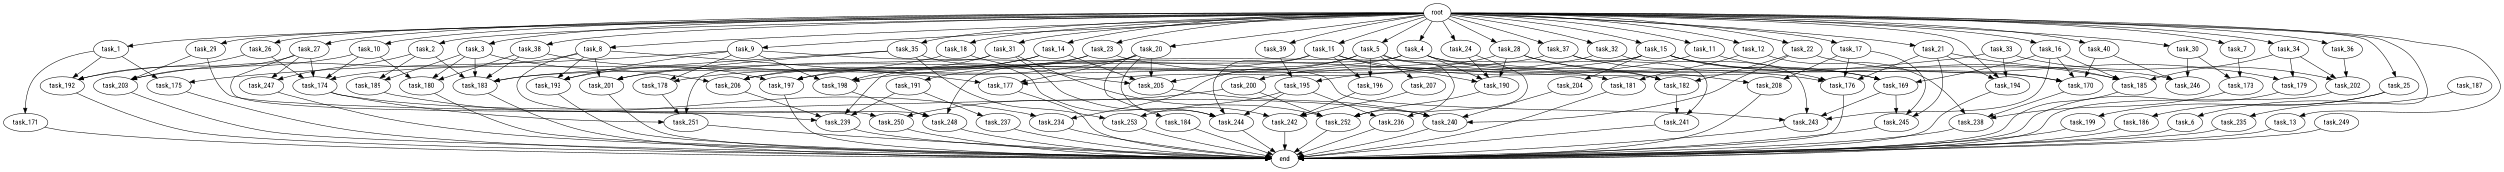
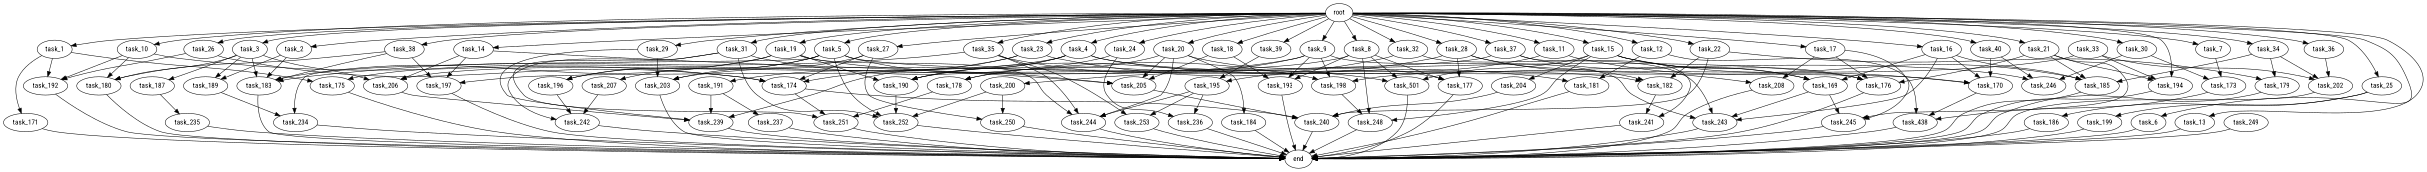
  digraph {
    fontname="Roboto Condensed"
    node [fontname="Roboto Condensed"]
    edge [fontname="Roboto Condensed"]
    root
    task_1
    task_2
    task_3
    task_4
    task_5
    task_6
    task_7
    task_8
    task_9
    task_10
    task_11
    task_12
    task_13
    task_14
    task_15
    task_16
    task_17
    task_18
    task_19
    task_20
    task_21
    task_22
    task_23
    task_24
    task_25
    task_26
    task_27
    task_28
    task_29
    task_30
    task_31
    task_32
    task_34
    task_35
    task_36
    task_37
    task_38
    task_39
    task_40
    task_194
    task_171
    task_175
    task_192
    task_183
    task_189
-   task_247
    task_180
    task_187
    task_206
    task_182
    task_190
    task_239
    task_246
    task_170
    task_196
    task_205
    task_207
    task_234
    task_252
    end
    task_173
    task_177
    task_193
-   task_201
+   task_201 [label=task_501]
    task_203
    task_248
    task_178
    task_198
    task_243
    task_174
    task_195
    task_181
-   task_238
+   task_238 [label=task_438]
    task_197
    task_169
    task_176
    task_185
    task_204
    task_208
    task_245
    task_244
    task_184
    task_179
    task_240
    task_191
    task_236
    task_186
    task_199
    task_250
    task_242
    task_251
    task_200
    task_33
    task_202
    task_253
    task_241
    task_235
    task_237
    task_249
    root -> task_1
    root -> task_2
    root -> task_3
    root -> task_4
    root -> task_5
    root -> task_6
    root -> task_7
    root -> task_8
    root -> task_9
    root -> task_10
    root -> task_11
    root -> task_12
    root -> task_13
    root -> task_14
    root -> task_15
    root -> task_16
    root -> task_17
    root -> task_18
    root -> task_19
    root -> task_20
    root -> task_21
    root -> task_22
    root -> task_23
    root -> task_24
    root -> task_25
    root -> task_26
    root -> task_27
    root -> task_28
    root -> task_29
    root -> task_30
    root -> task_31
    root -> task_32
    root -> task_34
    root -> task_35
    root -> task_36
    root -> task_37
    root -> task_38
    root -> task_39
    root -> task_40
    root -> task_194
    task_1 -> task_171
    task_1 -> task_175
    task_1 -> task_192
    task_2 -> task_183
    task_2 -> task_189
-   task_2 -> task_247
    task_3 -> task_183
    task_3 -> task_189
    task_3 -> task_180
+   task_3 -> task_187
    task_3 -> task_206
    task_4 -> task_206
    task_4 -> task_182
    task_4 -> task_190
    task_4 -> task_239
    task_4 -> task_246
    task_5 -> task_170
    task_5 -> task_196
    task_5 -> task_205
    task_5 -> task_207
    task_5 -> task_234
    task_5 -> task_252
    task_6 -> end
    task_7 -> task_173
    task_8 -> task_177
    task_8 -> task_193
    task_8 -> task_201
    task_8 -> task_203
    task_8 -> task_248
    task_9 -> task_175
    task_9 -> task_193
    task_9 -> task_178
    task_9 -> task_198
    task_9 -> task_243
    task_10 -> task_192
    task_10 -> task_180
    task_10 -> task_174
    task_11 -> task_170
    task_11 -> task_195
    task_12 -> task_181
    task_12 -> task_238
    task_13 -> end
    task_14 -> task_206
    task_14 -> task_205
    task_14 -> task_197
    task_15 -> task_201
    task_15 -> task_248
    task_15 -> task_169
    task_15 -> task_176
    task_15 -> task_185
    task_15 -> task_204
    task_16 -> task_170
    task_16 -> task_243
    task_16 -> task_169
    task_16 -> task_185
    task_17 -> task_176
    task_17 -> task_208
    task_17 -> task_245
    task_18 -> task_205
    task_18 -> task_193
    task_19 -> task_183
    task_19 -> task_190
    task_19 -> task_196
    task_19 -> task_176
    task_19 -> task_244
    task_20 -> task_205
    task_20 -> task_177
    task_20 -> task_178
    task_20 -> task_244
    task_20 -> task_184
    task_21 -> task_194
    task_21 -> task_176
    task_21 -> task_185
    task_21 -> task_245
    task_22 -> task_182
    task_22 -> task_179
    task_22 -> task_240
    task_23 -> task_174
    task_23 -> task_181
    task_23 -> task_191
    task_24 -> task_190
    task_24 -> task_236
    task_25 -> task_186
    task_25 -> task_199
    task_26 -> task_192
    task_26 -> task_174
-   task_27 -> task_247
    task_27 -> task_203
    task_27 -> task_174
    task_27 -> task_250
    task_28 -> task_182
    task_28 -> task_190
    task_28 -> task_177
    task_28 -> task_208
    task_29 -> task_239
    task_29 -> task_203
    task_30 -> task_246
    task_30 -> task_173
    task_31 -> task_252
    task_31 -> task_198
    task_31 -> task_242
    task_31 -> task_251
    task_32 -> task_243
    task_32 -> task_200
    task_34 -> task_185
    task_34 -> task_179
    task_34 -> task_202
    task_35 -> task_183
    task_35 -> task_201
    task_35 -> task_244
    task_35 -> task_253
    task_36 -> task_202
    task_37 -> task_197
    task_37 -> task_169
    task_37 -> task_241
    task_38 -> task_183
    task_38 -> task_180
    task_38 -> task_197
    task_39 -> task_195
    task_40 -> task_246
    task_40 -> task_170
    task_194 -> end
    task_171 -> end
    task_175 -> end
    task_192 -> end
    task_183 -> end
    task_189 -> task_234
-   task_247 -> end
    task_180 -> end
    task_187 -> task_235
    task_206 -> task_239
    task_182 -> task_241
    task_190 -> task_252
    task_239 -> end
    task_170 -> task_238
    task_196 -> task_242
    task_205 -> task_240
    task_207 -> task_242
    task_234 -> end
    task_252 -> end
    task_173 -> task_238
    task_177 -> end
    task_193 -> end
    task_201 -> end
    task_203 -> end
    task_248 -> end
    task_178 -> task_251
    task_198 -> task_248
    task_243 -> end
    task_174 -> task_240
    task_174 -> task_251
    task_195 -> task_244
    task_195 -> task_236
    task_195 -> task_253
    task_181 -> end
    task_238 -> end
    task_197 -> end
    task_169 -> task_243
    task_169 -> task_245
    task_176 -> end
    task_185 -> end
    task_204 -> task_240
    task_208 -> end
    task_245 -> end
    task_244 -> end
    task_184 -> end
    task_179 -> end
    task_240 -> end
    task_191 -> task_239
    task_191 -> task_237
    task_236 -> end
    task_186 -> end
    task_199 -> end
    task_250 -> end
    task_242 -> end
    task_251 -> end
    task_200 -> task_252
    task_200 -> task_250
    task_33 -> task_194
    task_33 -> task_198
    task_33 -> task_202
    task_202 -> end
    task_253 -> end
    task_241 -> end
    task_235 -> end
    task_237 -> end
    task_249 -> end
  }
